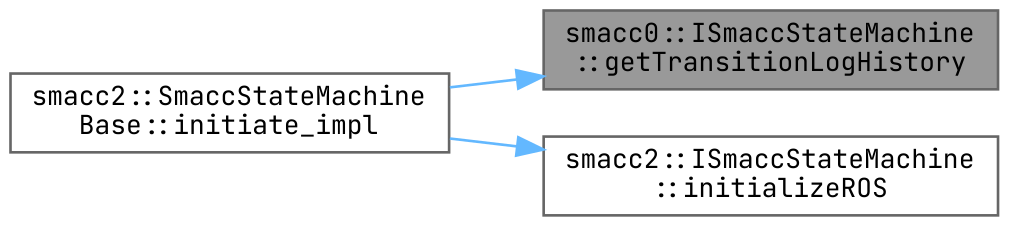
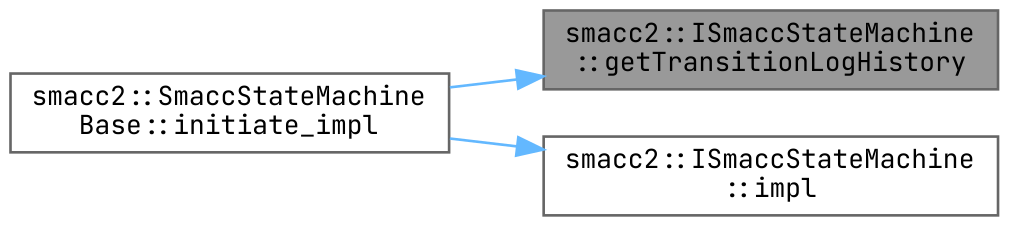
  digraph {
    fontname="JetBrains Mono"
    rankdir=RL
    node [color=grey40 fillcolor=white fontname="JetBrains Mono" fontsize=10 shape=box style=filled]
    edge [color=steelblue1 dir=back fontname="JetBrains Mono" fontsize=10 labelfontname=Helvetica labelfontsize=10 style=solid]
-   n1 [color=gray40 fillcolor=grey60 fontcolor=black height=0.2 label="smacc0::ISmaccStateMachine\l::getTransitionLogHistory" width=0.4]
+   n1 [color=gray40 fillcolor=grey60 fontcolor=black height=0.2 label="smacc2::ISmaccStateMachine\l::getTransitionLogHistory" width=0.4]
    n2 [height=0.2 label="smacc2::SmaccStateMachine\lBase::initiate_impl" width=0.4]
-   n3 [height=0.2 label="smacc2::ISmaccStateMachine\l::initializeROS" width=0.4]
+   n3 [height=0.2 label="smacc2::ISmaccStateMachine\l::impl" width=0.4]
    n1 -> n2
    n3 -> n2
  }
